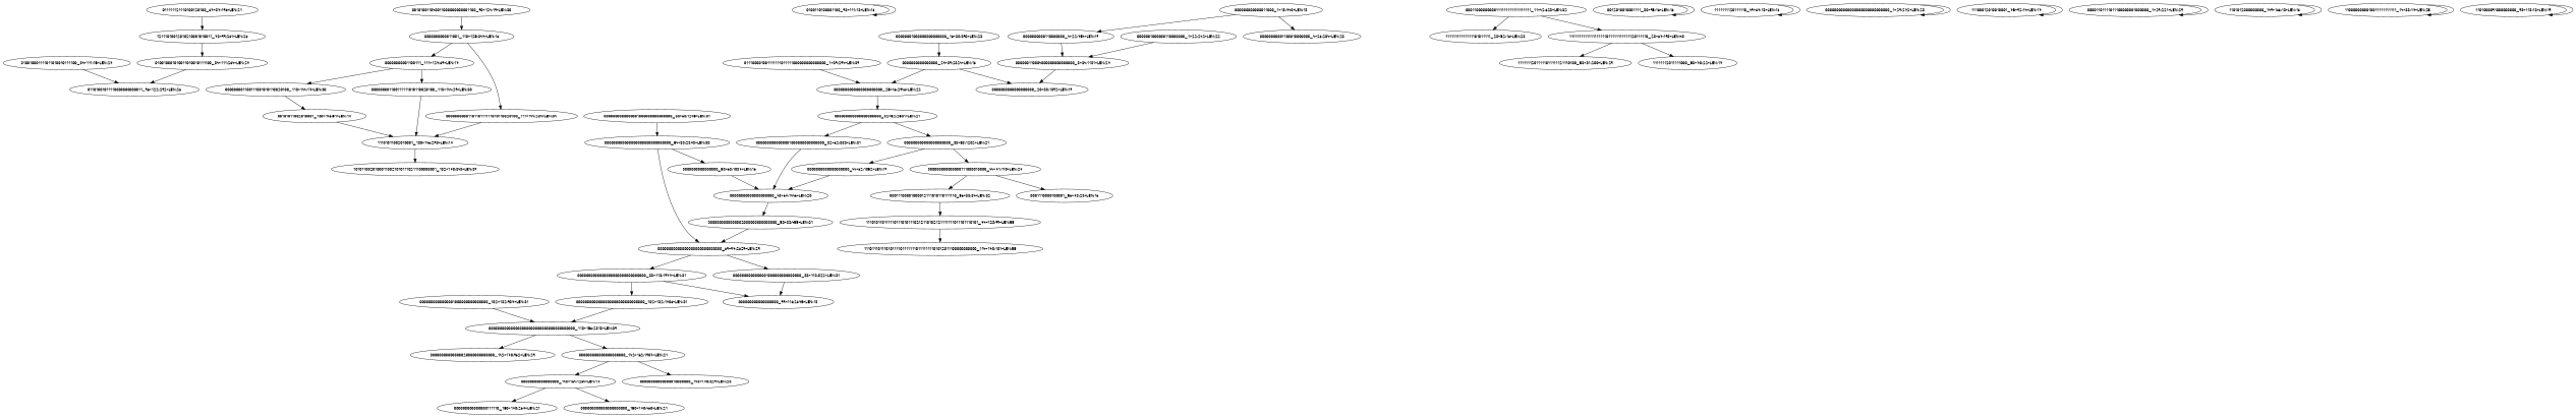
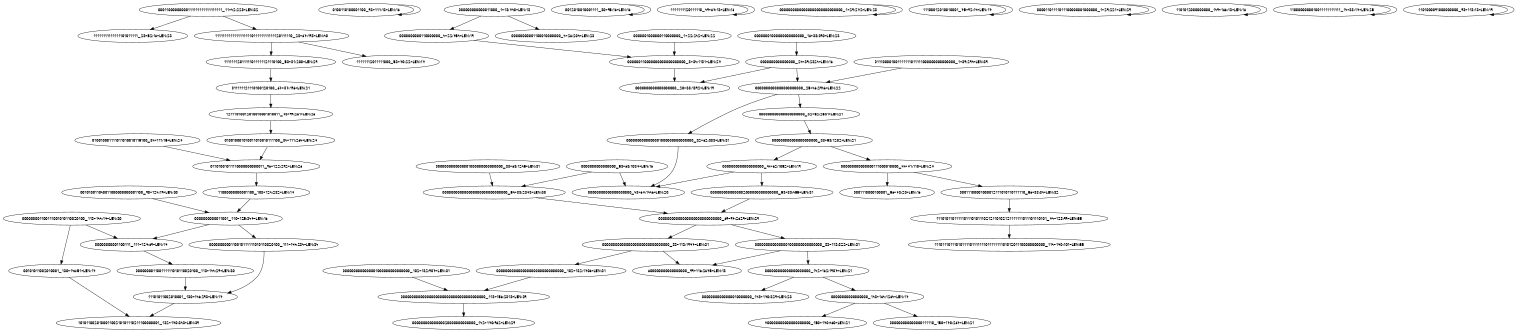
  digraph {
    fontname="Patrick Hand"
    node [fontname="Patrick Hand"]
    edge [fontname="Patrick Hand"]
    "010010001010011010010111100_84-111:264-LEN:27"
    "01101001011110000000000011_96-122:292-LEN:26"
+   "11000000000001100_108-124:282-LEN:17"
    "0000000000011001_110-125:347-LEN:16"
    "0100110100001100_93-111:13-LEN:16"
    "0000000000000001000000000000000_102-132:907-LEN:31"
    "000000000000000000000000000000000000000_118-156:2818-LEN:39"
    "00000000000000020000000000000_142-170:962-LEN:29"
    "000000000000000000000_142-162:1907-LEN:21"
    "00000000000000000_148-164:1264-LEN:17"
    "00000000000000010000000_148-170:329-LEN:23"
    "000000001100111001010110020100_113-144:17-LEN:30"
    "00101011002010001_130-146:51-LEN:17"
    "101011002010001100210101110211100000001_132-170:343-LEN:39"
-   "010010001111011010010111100_84-111:15-LEN:27"
-   "00011000000000111111111111111111_11-42:228-LEN:32" [label="00011000000000111111111111111111_11-42:628-LEN:32"]
+   "010010001111011010010111100_84-111:15-LEN:27" [label="010010001111011010010115100_84-111:15-LEN:27"]
+   "00011000000000111111111111111111_11-42:228-LEN:32"
    "11111111111111101011111_28-52:16-LEN:23"
    "1111111111111111111011111111111120111110_28-67:198-LEN:40"
    "11111112011111011111121110100_53-81:200-LEN:29"
    "11111112011111000_53-70:22-LEN:17"
    "011111121110100120100_67-87:196-LEN:21"
    "0012010010001111_80-95:16-LEN:16"
    "1111111120111110_49-67:13-LEN:16"
    "11101011002010001_130-146:293-LEN:17"
-   "000000110000000000000000000_8-34:1181-LEN:27" [label="000000110004000000000000000_8-34:1181-LEN:27"]
+   "000000110000000000000000000_8-34:1181-LEN:27"
    "0000000000000000000_20-38:1892-LEN:19"
    "0000000000000000_24-39:2324-LEN:16"
    "0000000000000000000000_25-46:2946-LEN:22"
    "00000000001100111_111-127:69-LEN:17"
    "000000001100111111010110020100_113-144:29-LEN:30"
    "000000000000000111110_150-170:267-LEN:21"
-   "000000000000000000000_150-170:460-LEN:21"
+   "000000000000000000000_150-170:460-LEN:21" [label="700000000000000000000_150-170:460-LEN:21"]
    "00000000000000000000_48-67:1446-LEN:20"
    "0000000000000002000000000000000_53-83:455-LEN:31"
    "0000000000000000_53-68:1037-LEN:16"
    "000000000000000000000000000000_54-83:2373-LEN:30"
    "00000000000000000000000000000_69-97:2629-LEN:29"
    "0000000000000001000000000000000_83-113:822-LEN:31"
    "0000000000000000000000000000000_83-113:1977-LEN:31"
    "00000001000000000000000_16-38:390-LEN:23"
    "0000000000000001000000000000000_32-62:383-LEN:31"
    "000000000000000000000_32-52:2531-LEN:21"
    "000000000000011000_1-18:740-LEN:18"
    "0000000000110000000_4-22:754-LEN:19"
    "00000000001100010000000_4-26:204-LEN:23"
-   "12111010012010010001010011_73-99:261-LEN:26" [label="12111010012010210001010011_73-99:261-LEN:26"]
+   "12111010012010010001010011_73-99:261-LEN:26"
    "0000000000000000000000000000000_102-132:1706-LEN:31"
-   "000000000000000000_99-116:2675-LEN:18"
+   "000000000000000000_99-116:2675-LEN:18" [label="600000000000000000_99-116:2675-LEN:18"]
    "0000000000000001000000000000000_38-68:1245-LEN:31"
    n50 [label="00000000000000000000000000000_1-29:272-LEN:28"]
    "11100012010010001_75-92:14-LEN:17"
    "00001101111011100000001000000_1-29:221-LEN:29"
    "000000000000000000000_38-58:1202-LEN:21"
    "0000000000000000000_44-62:1052-LEN:19"
    "000000000000000111000010000_44-71:110-LEN:27"
    "00011100001000012111010110111110_56-88:84-LEN:32"
    "0001110000100001_56-73:23-LEN:16"
    "1110101101111101110101110212110102121111111011101110101_74-128:99-LEN:55"
    "0000001000000110000000_1-22:242-LEN:22"
    "1101012000000000_149-166:13-LEN:16"
    "1100000000010011111111111_14-38:17-LEN:25"
    "011100001001111111011111000000000000000_1-39:294-LEN:39"
    n63 [label="001010011040011000000000001100_90-124:19-LEN:30"]
-   "0000000000110010111111010110020100_111-144:284-LEN:34" [label="0000000000110110111111010110020100_111-144:284-LEN:34"]
+   "0000000000110010111111010110020100_111-144:284-LEN:34"
    "1110111011101011110111111101111111101012011100000000000_114-170:101-LEN:55"
    n66 [label="1101000091000000000_98-118:13-LEN:19"]
    "010010001010011010010111100_84-111:264-LEN:27" -> "01101001011110000000000011_96-122:292-LEN:26"
+   "01101001011110000000000011_96-122:292-LEN:26" -> "11000000000001100_108-124:282-LEN:17"
+   "11000000000001100_108-124:282-LEN:17" -> "0000000000011001_110-125:347-LEN:16"
    "0000000000011001_110-125:347-LEN:16" -> "00000000001100111_111-127:69-LEN:17"
    "0000000000011001_110-125:347-LEN:16" -> "0000000000110010111111010110020100_111-144:284-LEN:34"
    "0100110100001100_93-111:13-LEN:16" -> "0100110100001100_93-111:13-LEN:16"
    "0000000000000001000000000000000_102-132:907-LEN:31" -> "000000000000000000000000000000000000000_118-156:2818-LEN:39"
    "000000000000000000000000000000000000000_118-156:2818-LEN:39" -> "00000000000000020000000000000_142-170:962-LEN:29"
-   "000000000000000000000000000000000000000_118-156:2818-LEN:39" -> "000000000000000000000_142-162:1907-LEN:21"
+   "0000000000000001000000000000000_83-113:822-LEN:31" -> "000000000000000000000_142-162:1907-LEN:21"
    "000000000000000000000_142-162:1907-LEN:21" -> "00000000000000000_148-164:1264-LEN:17"
    "000000000000000000000_142-162:1907-LEN:21" -> "00000000000000010000000_148-170:329-LEN:23"
    "00000000000000000_148-164:1264-LEN:17" -> "000000000000000111110_150-170:267-LEN:21"
    "00000000000000000_148-164:1264-LEN:17" -> "000000000000000000000_150-170:460-LEN:21"
    "000000001100111001010110020100_113-144:17-LEN:30" -> "00101011002010001_130-146:51-LEN:17"
-   "00101011002010001_130-146:51-LEN:17" -> "11101011002010001_130-146:293-LEN:17"
+   "00101011002010001_130-146:51-LEN:17" -> "101011002010001100210101110211100000001_132-170:343-LEN:39"
    "010010001111011010010111100_84-111:15-LEN:27" -> "01101001011110000000000011_96-122:292-LEN:26"
    "00011000000000111111111111111111_11-42:228-LEN:32" -> "11111111111111101011111_28-52:16-LEN:23"
    "00011000000000111111111111111111_11-42:228-LEN:32" -> "1111111111111111111011111111111120111110_28-67:198-LEN:40"
    "1111111111111111111011111111111120111110_28-67:198-LEN:40" -> "11111112011111011111121110100_53-81:200-LEN:29"
    "1111111111111111111011111111111120111110_28-67:198-LEN:40" -> "11111112011111000_53-70:22-LEN:17"
+   "11111112011111011111121110100_53-81:200-LEN:29" -> "011111121110100120100_67-87:196-LEN:21"
    "011111121110100120100_67-87:196-LEN:21" -> "12111010012010010001010011_73-99:261-LEN:26"
    "0012010010001111_80-95:16-LEN:16" -> "0012010010001111_80-95:16-LEN:16"
    "1111111120111110_49-67:13-LEN:16" -> "1111111120111110_49-67:13-LEN:16"
    "11101011002010001_130-146:293-LEN:17" -> "101011002010001100210101110211100000001_132-170:343-LEN:39"
    "000000110000000000000000000_8-34:1181-LEN:27" -> "0000000000000000000_20-38:1892-LEN:19"
    "0000000000000000_24-39:2324-LEN:16" -> "0000000000000000000_20-38:1892-LEN:19"
    "0000000000000000_24-39:2324-LEN:16" -> "0000000000000000000000_25-46:2946-LEN:22"
-   "000000000000000000000_32-52:2531-LEN:21" -> "0000000000000001000000000000000_32-62:383-LEN:31"
+   "0000000000000000000000_25-46:2946-LEN:22" -> "0000000000000001000000000000000_32-62:383-LEN:31"
    "0000000000000000000000_25-46:2946-LEN:22" -> "000000000000000000000_32-52:2531-LEN:21"
-   "00000000001100111_111-127:69-LEN:17" -> "000000001100111001010110020100_113-144:17-LEN:30"
+   "000000001100111001010110020100_113-144:17-LEN:30" -> "00000000001100111_111-127:69-LEN:17"
    "00000000001100111_111-127:69-LEN:17" -> "000000001100111111010110020100_113-144:29-LEN:30"
    "000000001100111111010110020100_113-144:29-LEN:30" -> "11101011002010001_130-146:293-LEN:17"
-   "00000000000000000000_48-67:1446-LEN:20" -> "0000000000000002000000000000000_53-83:455-LEN:31"
+   "0000000000000000000_44-62:1052-LEN:19" -> "0000000000000002000000000000000_53-83:455-LEN:31"
    "0000000000000002000000000000000_53-83:455-LEN:31" -> "00000000000000000000000000000_69-97:2629-LEN:29"
    "0000000000000000_53-68:1037-LEN:16" -> "00000000000000000000_48-67:1446-LEN:20"
-   "000000000000000000000000000000_54-83:2373-LEN:30" -> "0000000000000000_53-68:1037-LEN:16"
+   "0000000000000000_53-68:1037-LEN:16" -> "000000000000000000000000000000_54-83:2373-LEN:30"
    "000000000000000000000000000000_54-83:2373-LEN:30" -> "00000000000000000000000000000_69-97:2629-LEN:29"
    "00000000000000000000000000000_69-97:2629-LEN:29" -> "0000000000000001000000000000000_83-113:822-LEN:31"
    "00000000000000000000000000000_69-97:2629-LEN:29" -> "0000000000000000000000000000000_83-113:1977-LEN:31"
    "0000000000000001000000000000000_83-113:822-LEN:31" -> "000000000000000000_99-116:2675-LEN:18"
    "0000000000000000000000000000000_83-113:1977-LEN:31" -> "0000000000000000000000000000000_102-132:1706-LEN:31"
    "0000000000000000000000000000000_83-113:1977-LEN:31" -> "000000000000000000_99-116:2675-LEN:18"
    "00000001000000000000000_16-38:390-LEN:23" -> "0000000000000000_24-39:2324-LEN:16"
    "0000000000000001000000000000000_32-62:383-LEN:31" -> "00000000000000000000_48-67:1446-LEN:20"
    "000000000000000000000_32-52:2531-LEN:21" -> "000000000000000000000_38-58:1202-LEN:21"
    "000000000000011000_1-18:740-LEN:18" -> "0000000000110000000_4-22:754-LEN:19"
    "000000000000011000_1-18:740-LEN:18" -> "00000000001100010000000_4-26:204-LEN:23"
    "0000000000110000000_4-22:754-LEN:19" -> "000000110000000000000000000_8-34:1181-LEN:27"
    "12111010012010010001010011_73-99:261-LEN:26" -> "010010001010011010010111100_84-111:264-LEN:27"
    "0000000000000000000000000000000_102-132:1706-LEN:31" -> "000000000000000000000000000000000000000_118-156:2818-LEN:39"
    "0000000000000001000000000000000_38-68:1245-LEN:31" -> "000000000000000000000000000000_54-83:2373-LEN:30"
    n50 -> n50
    "11100012010010001_75-92:14-LEN:17" -> "11100012010010001_75-92:14-LEN:17"
    "00001101111011100000001000000_1-29:221-LEN:29" -> "00001101111011100000001000000_1-29:221-LEN:29"
    "000000000000000000000_38-58:1202-LEN:21" -> "0000000000000000000_44-62:1052-LEN:19"
    "000000000000000000000_38-58:1202-LEN:21" -> "000000000000000111000010000_44-71:110-LEN:27"
    "0000000000000000000_44-62:1052-LEN:19" -> "00000000000000000000_48-67:1446-LEN:20"
    "000000000000000111000010000_44-71:110-LEN:27" -> "00011100001000012111010110111110_56-88:84-LEN:32"
    "000000000000000111000010000_44-71:110-LEN:27" -> "0001110000100001_56-73:23-LEN:16"
    "00011100001000012111010110111110_56-88:84-LEN:32" -> "1110101101111101110101110212110102121111111011101110101_74-128:99-LEN:55"
    "1110101101111101110101110212110102121111111011101110101_74-128:99-LEN:55" -> "1110111011101011110111111101111111101012011100000000000_114-170:101-LEN:55"
    "0000001000000110000000_1-22:242-LEN:22" -> "000000110000000000000000000_8-34:1181-LEN:27"
    "1101012000000000_149-166:13-LEN:16" -> "1101012000000000_149-166:13-LEN:16"
    "1100000000010011111111111_14-38:17-LEN:25" -> "1100000000010011111111111_14-38:17-LEN:25"
    "011100001001111111011111000000000000000_1-39:294-LEN:39" -> "0000000000000000000000_25-46:2946-LEN:22"
    n63 -> "0000000000011001_110-125:347-LEN:16"
    "0000000000110010111111010110020100_111-144:284-LEN:34" -> "11101011002010001_130-146:293-LEN:17"
    n66 -> n66
  }
